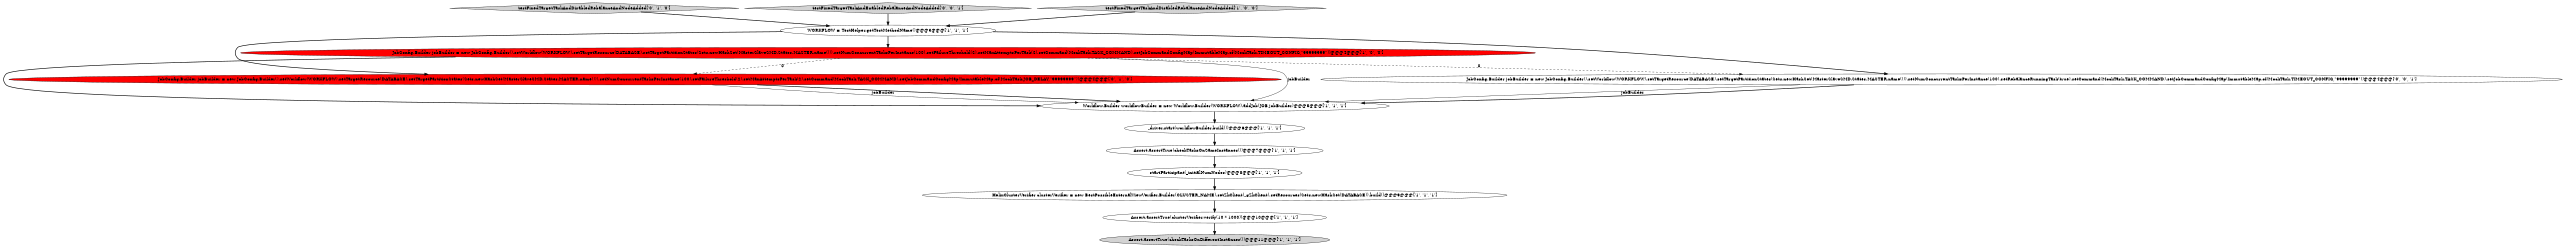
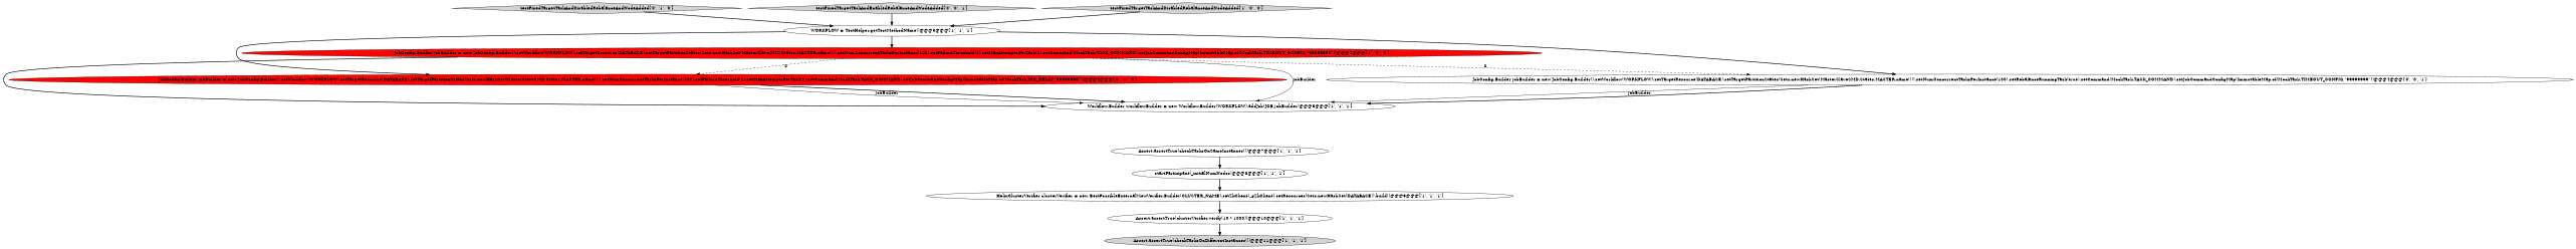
  digraph {
    node [fillcolor=white shape=ellipse style=filled]
    edge [style=bold]
    n1 [fillcolor=lightgray label="testFixedTargetTaskAndDisabledRebalanceAndNodeAdded['0', '1', '0']" shape=diamond]
    n2 [label="WORKFLOW = TestHelper.getTestMethodName()@@@3@@@['1', '1', '1']"]
    n3 [fillcolor=lightgray label="testFixedTargetTaskAndEnabledRebalanceAndNodeAdded['0', '0', '1']" shape=diamond]
    n4 [fillcolor=red label="JobConfig.Builder jobBuilder = new JobConfig.Builder().setWorkflow(WORKFLOW).setTargetResource(DATABASE).setTargetPartitionStates(Sets.newHashSet(MasterSlaveSMD.States.MASTER.name())).setNumConcurrentTasksPerInstance(100).setFailureThreshold(2).setMaxAttemptsPerTask(2).setCommand(MockTask.TASK_COMMAND).setJobCommandConfigMap(ImmutableMap.of(MockTask.TIMEOUT_CONFIG,\"99999999\"))@@@4@@@['1', '0', '0']"]
    n5 [fillcolor=red label="JobConfig.Builder jobBuilder = new JobConfig.Builder().setWorkflow(WORKFLOW).setTargetResource(DATABASE).setTargetPartitionStates(Sets.newHashSet(MasterSlaveSMD.States.MASTER.name())).setNumConcurrentTasksPerInstance(100).setFailureThreshold(2).setMaxAttemptsPerTask(2).setCommand(MockTask.TASK_COMMAND).setJobCommandConfigMap(ImmutableMap.of(MockTask.JOB_DELAY,\"99999999\"))@@@4@@@['0', '1', '0']"]
    n6 [label="JobConfig.Builder jobBuilder = new JobConfig.Builder().setWorkflow(WORKFLOW).setTargetResource(DATABASE).setTargetPartitionStates(Sets.newHashSet(MasterSlaveSMD.States.MASTER.name())).setNumConcurrentTasksPerInstance(100).setRebalanceRunningTask(true).setCommand(MockTask.TASK_COMMAND).setJobCommandConfigMap(ImmutableMap.of(MockTask.TIMEOUT_CONFIG,\"99999999\"))@@@4@@@['0', '0', '1']"]
    n7 [label="Workflow.Builder workflowBuilder = new Workflow.Builder(WORKFLOW).addJob(JOB,jobBuilder)@@@5@@@['1', '1', '1']"]
    n8 [label="HelixClusterVerifier clusterVerifier = new BestPossibleExternalViewVerifier.Builder(CLUSTER_NAME).setZkClient(_gZkClient).setResources(Sets.newHashSet(DATABASE)).build()@@@9@@@['1', '1', '1']"]
    n9 [label="Assert.assertTrue(clusterVerifier.verify(10 * 1000))@@@10@@@['1', '1', '1']"]
    n10 [label="startParticipant(_initialNumNodes)@@@8@@@['1', '1', '1']"]
    n11 [fillcolor=lightgray label="Assert.assertTrue(checkTasksOnDifferentInstances())@@@11@@@['1', '1', '1']"]
    n12 [label="Assert.assertTrue(checkTasksOnSameInstances())@@@7@@@['1', '1', '1']"]
-   n13 [label="_driver.start(workflowBuilder.build())@@@6@@@['1', '1', '1']"]
    n14 [fillcolor=lightgray label="testFixedTargetTaskAndDisabledRebalanceAndNodeAdded['1', '0', '0']" shape=diamond]
    n1 -> n2
    n2 -> n4
    n2 -> n5
    n2 -> n6
    n3 -> n2
    n4 -> n5 [label=0 style=dashed]
    n4 -> n6 [label=0 style=dashed]
    n4 -> n7
    n4 -> n7 [label=jobBuilder style=solid]
    n5 -> n7
    n5 -> n7 [label=jobBuilder style=solid]
    n6 -> n7 [label=jobBuilder style=solid]
    n6 -> n7
-   n7 -> n13
    n8 -> n9
    n9 -> n11
    n10 -> n8
    n12 -> n10
-   n13 -> n12
    n14 -> n2
  }
